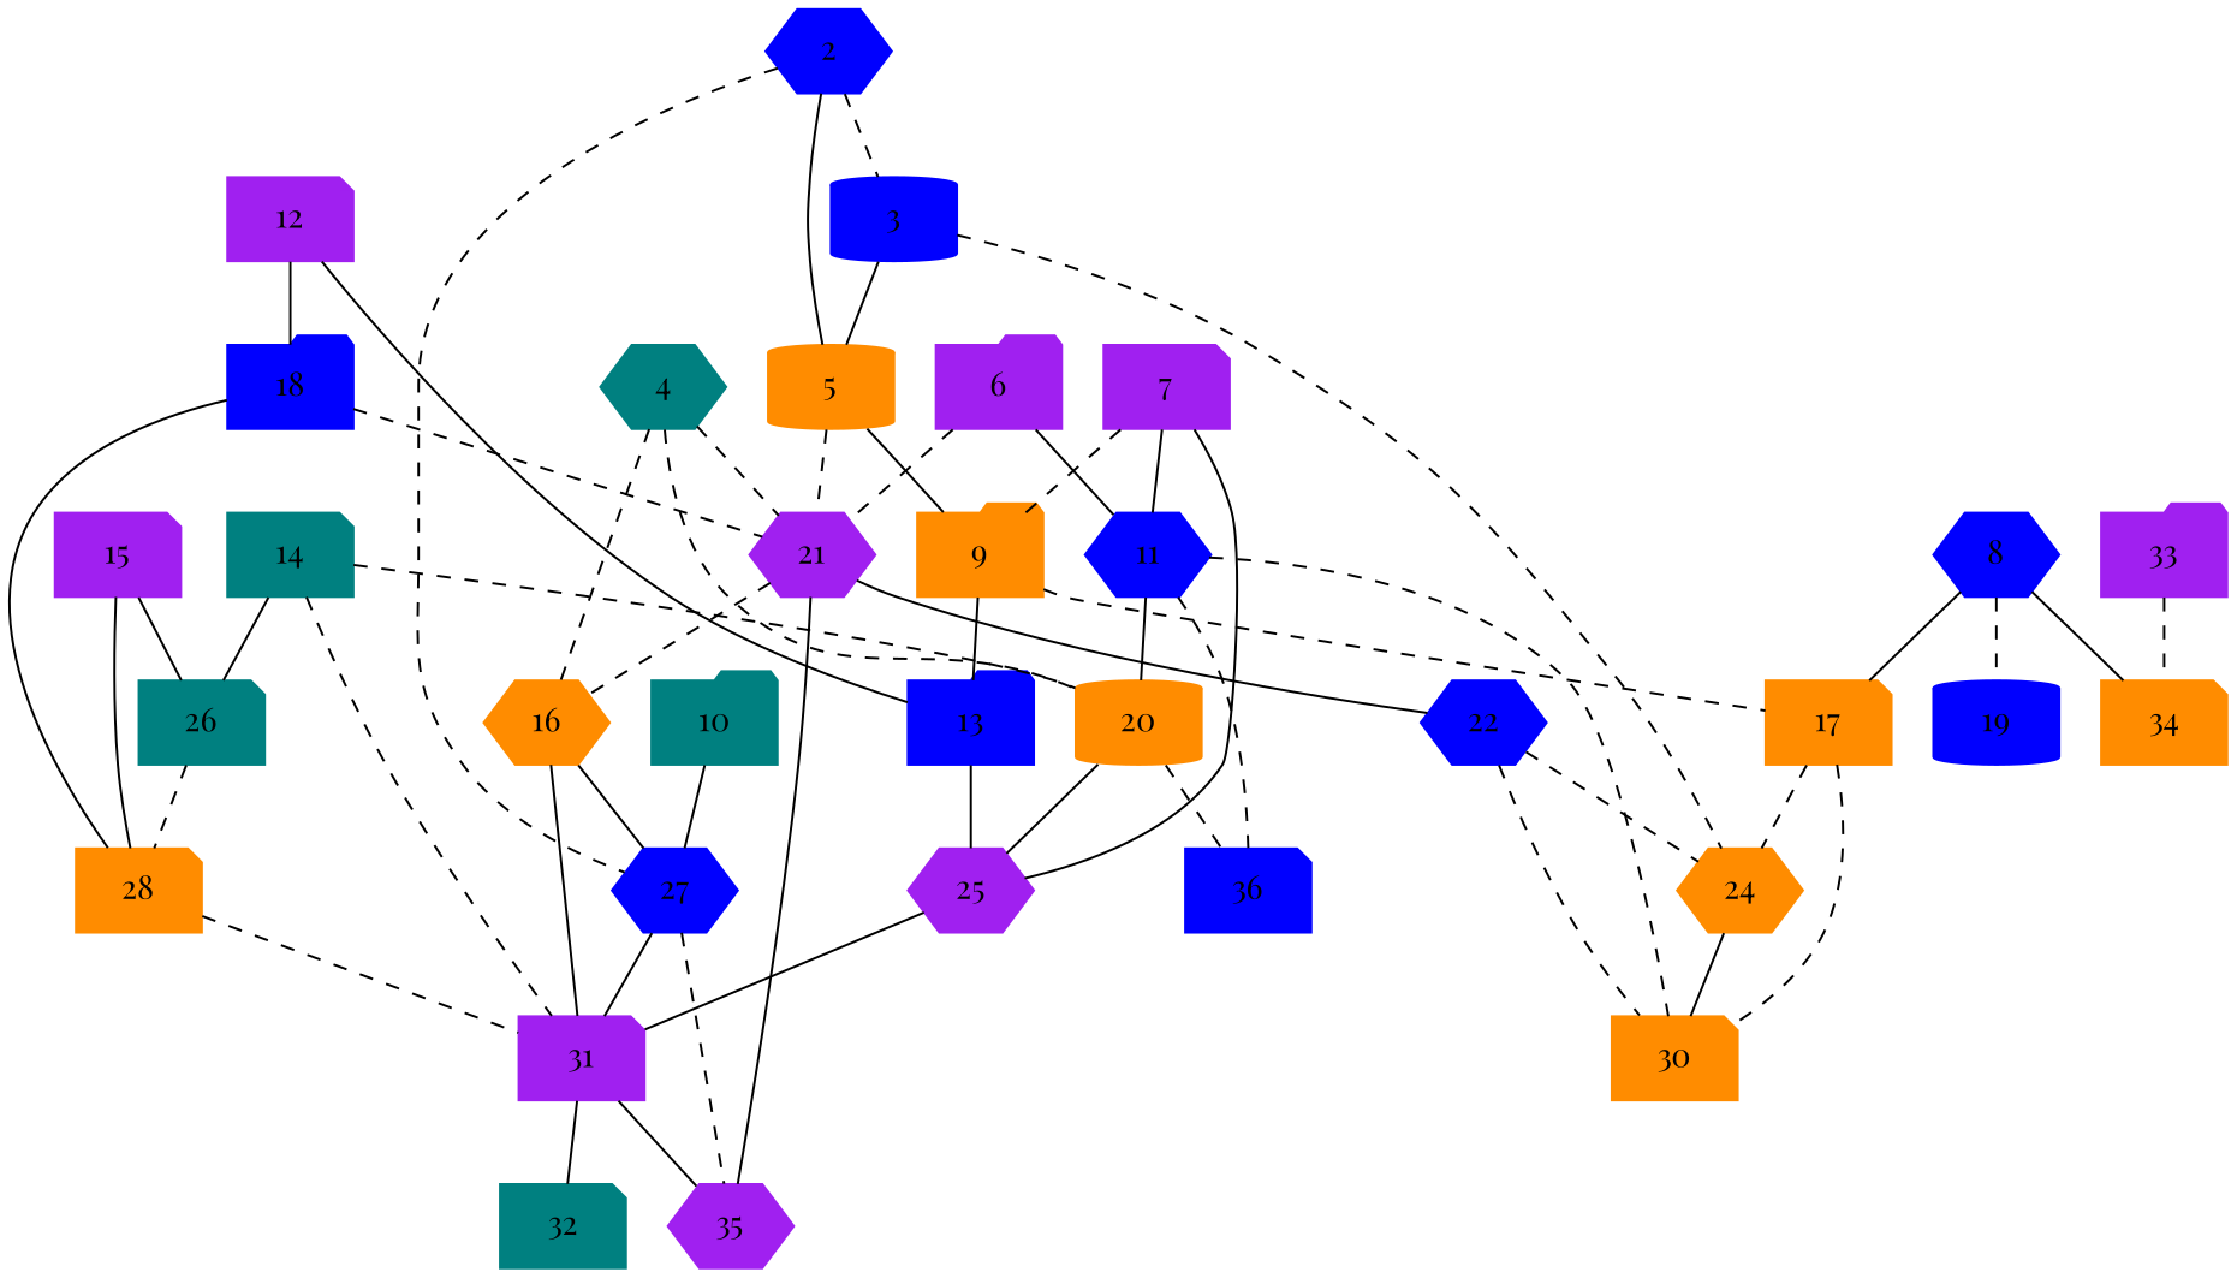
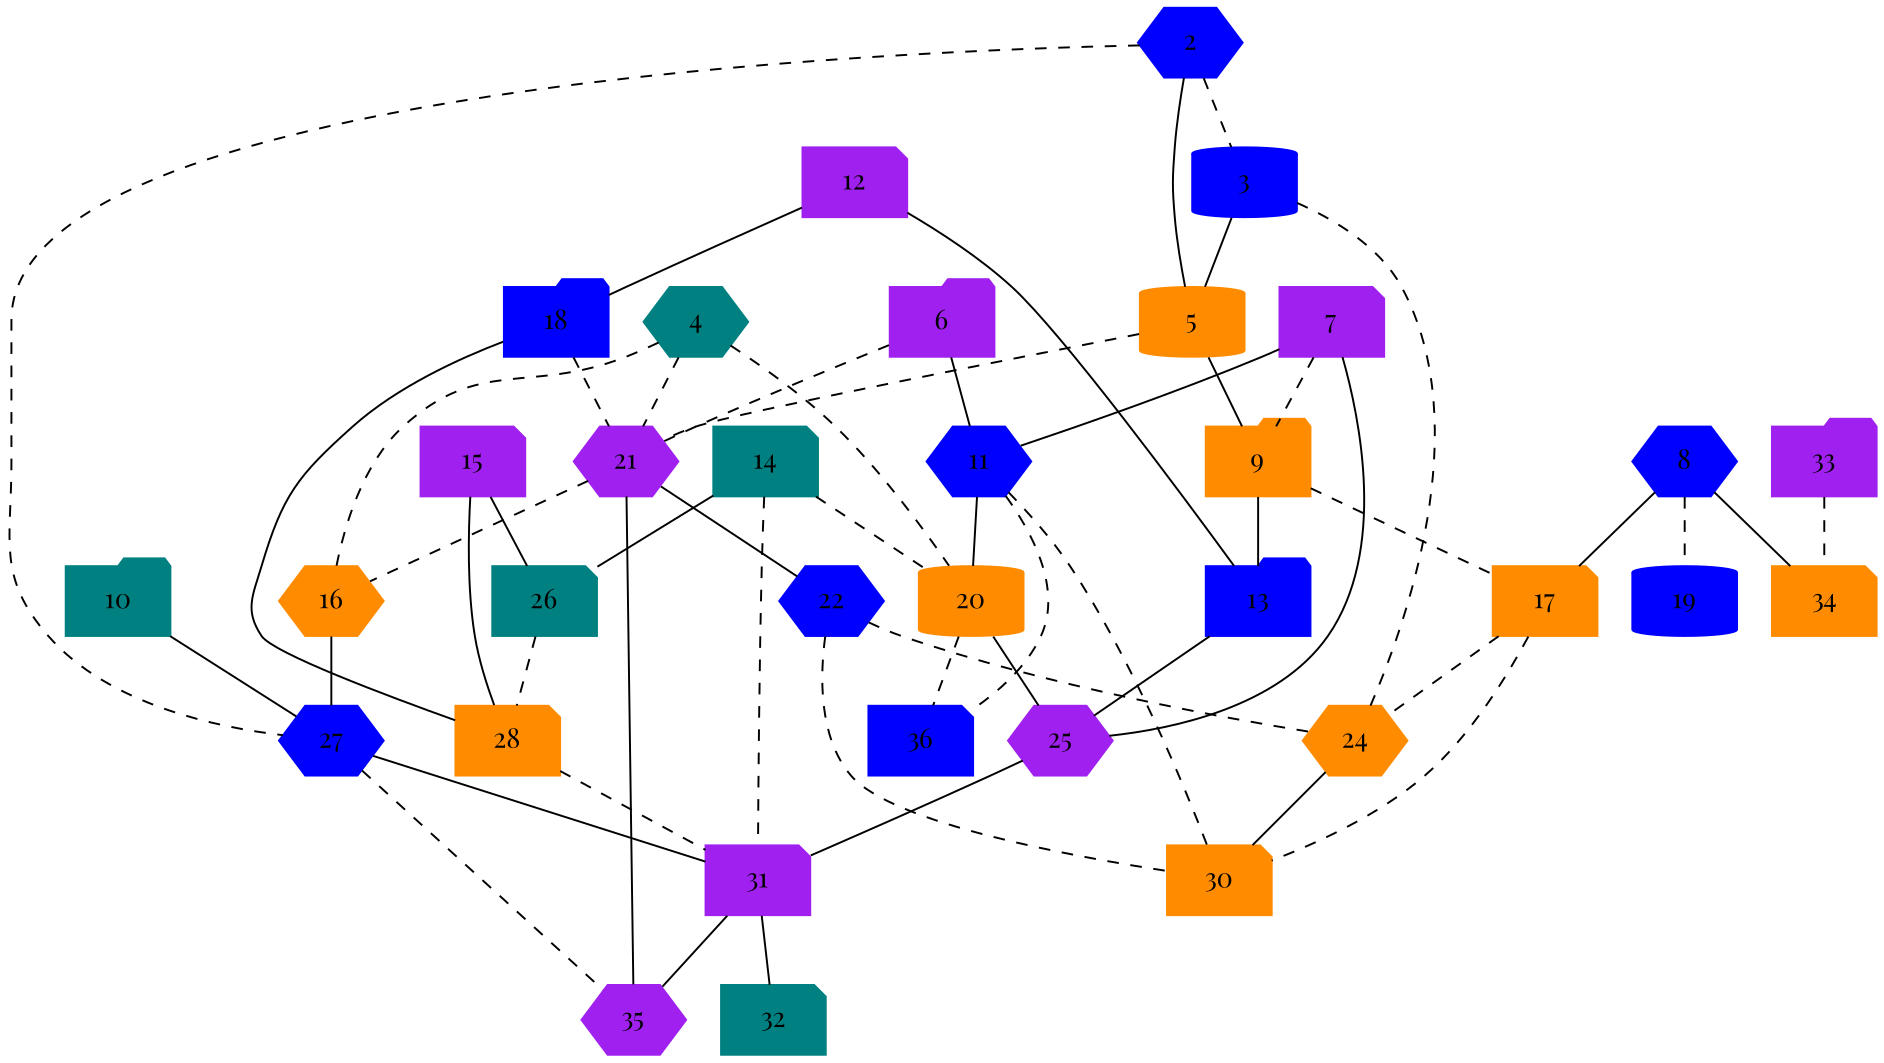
  graph {
    fontname="Playfair Display"
    node [color=blue fontname="Playfair Display" shape=note style=filled]
    edge [fontname="Playfair Display" style=solid weight=1.0]
    2 [shape=hexagon]
    3 [shape=cylinder]
    5 [color=darkorange shape=cylinder]
    27 [shape=hexagon]
    24 [color=darkorange shape=hexagon]
    21 [color=purple shape=hexagon]
    9 [color=darkorange shape=folder]
    31 [color=purple]
    35 [color=purple shape=hexagon]
    30 [color=darkorange]
    4 [color=teal shape=hexagon]
    16 [color=darkorange shape=hexagon]
    20 [color=darkorange shape=cylinder]
    25 [color=purple shape=hexagon]
    36
    22 [shape=hexagon]
    17 [color=darkorange]
    13 [shape=folder]
    6 [color=purple shape=folder]
    11 [shape=hexagon]
    7 [color=purple]
    8 [shape=hexagon]
    19 [shape=cylinder]
    34 [color=darkorange]
    10 [color=teal shape=folder]
    12 [color=purple]
    18 [shape=folder]
    28 [color=darkorange]
    14 [color=teal]
    26 [color=teal]
    32 [color=teal]
    15 [color=purple]
    33 [color=purple shape=folder]
    2 -- 3 [style=dashed weight=2.0]
    2 -- 5
    2 -- 27 [style=dashed]
    3 -- 5
    3 -- 24 [style=dashed]
    5 -- 21 [style=dashed]
    5 -- 9
    27 -- 31
    27 -- 35 [style=dashed]
    24 -- 30
    21 -- 35
    21 -- 16 [style=dashed weight=2.0]
    21 -- 22
    9 -- 17 [style=dashed]
    9 -- 13
    31 -- 35
    31 -- 32
    4 -- 21 [style=dashed]
    4 -- 16 [style=dashed]
    4 -- 20 [style=dashed]
    16 -- 27
-   16 -- 31
    20 -- 25
    20 -- 36 [style=dashed]
    25 -- 31 [weight=2.0]
    22 -- 24 [style=dashed]
    22 -- 30 [style=dashed]
    17 -- 24 [style=dashed]
    17 -- 30 [style=dashed]
    13 -- 25
    6 -- 21 [style=dashed]
    6 -- 11
    11 -- 30 [style=dashed]
    11 -- 20
    11 -- 36 [style=dashed]
    7 -- 9 [style=dashed]
    7 -- 25
    7 -- 11
    8 -- 17
    8 -- 19 [style=dashed]
    8 -- 34
    10 -- 27
    12 -- 13
    12 -- 18
    18 -- 21 [style=dashed]
    18 -- 28
    28 -- 31 [style=dashed]
    14 -- 31 [style=dashed]
    14 -- 20 [style=dashed]
    14 -- 26
    26 -- 28 [style=dashed]
    15 -- 28
    15 -- 26
    33 -- 34 [style=dashed]
  }
